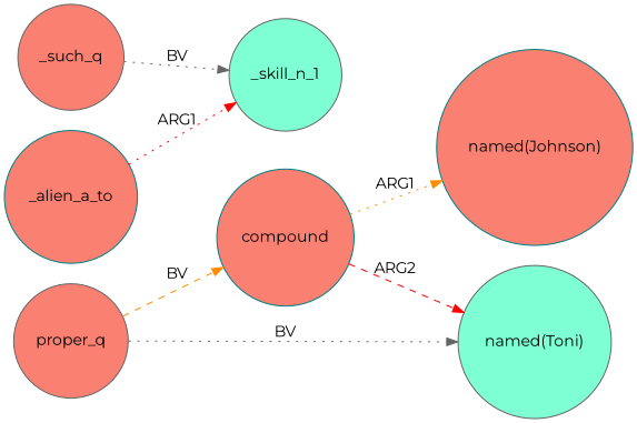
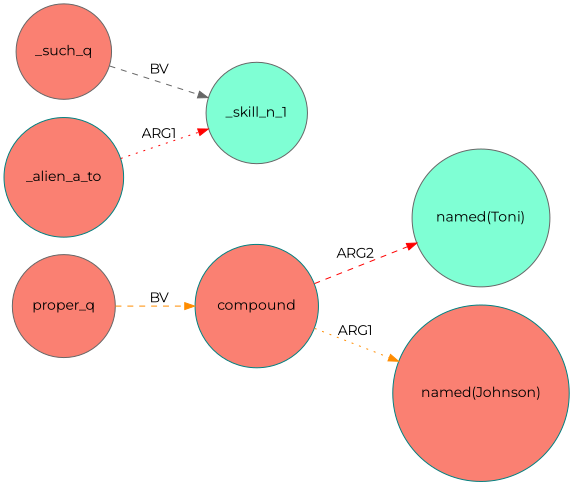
  digraph {
    fontname=Montserrat
    rankdir=LR
    node [color=gray40 fillcolor=salmon fontname=Montserrat shape=circle style=filled]
    edge [color=red fontname=Montserrat style=dashed]
    compound [color=teal]
    "named(Toni)" [fillcolor=aquamarine]
    "named(Johnson)" [color=teal]
    proper_q
    _skill_n_1 [fillcolor=aquamarine]
    _such_q
    _alien_a_to [color=teal]
    compound -> "named(Toni)" [label=ARG2]
    compound -> "named(Johnson)" [color=darkorange label=ARG1 style=dotted]
    proper_q -> compound [color=darkorange label=BV]
-   proper_q -> "named(Toni)" [color=gray40 label=BV style=dotted]
-   _such_q -> _skill_n_1 [color=gray40 label=BV style=dotted]
+   _such_q -> _skill_n_1 [color=gray40 label=BV]
    _alien_a_to -> _skill_n_1 [label=ARG1 style=dotted]
  }
